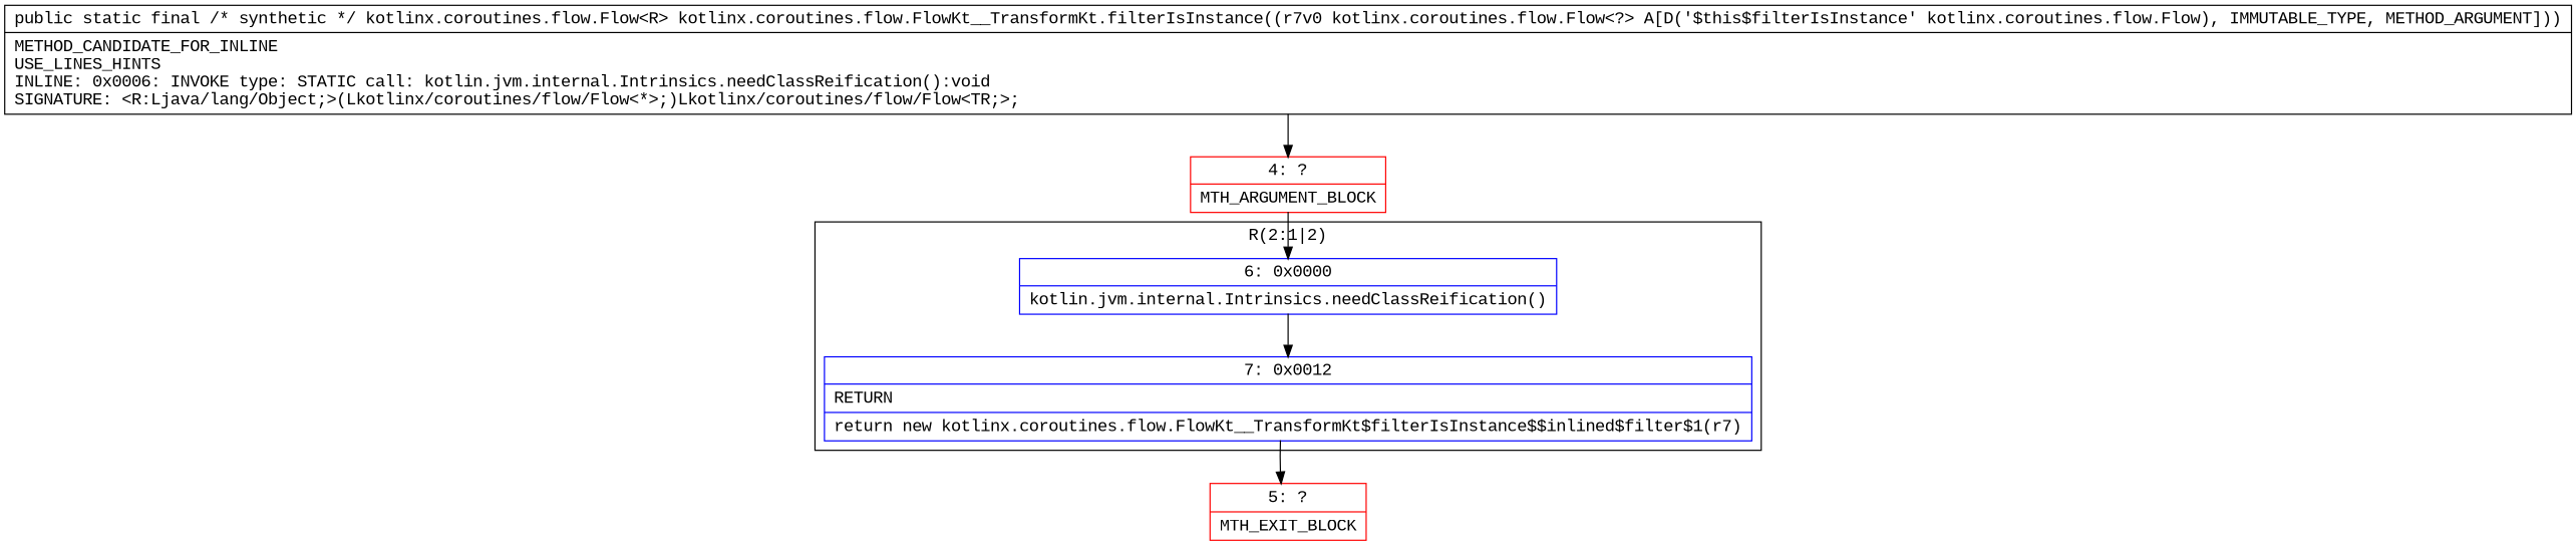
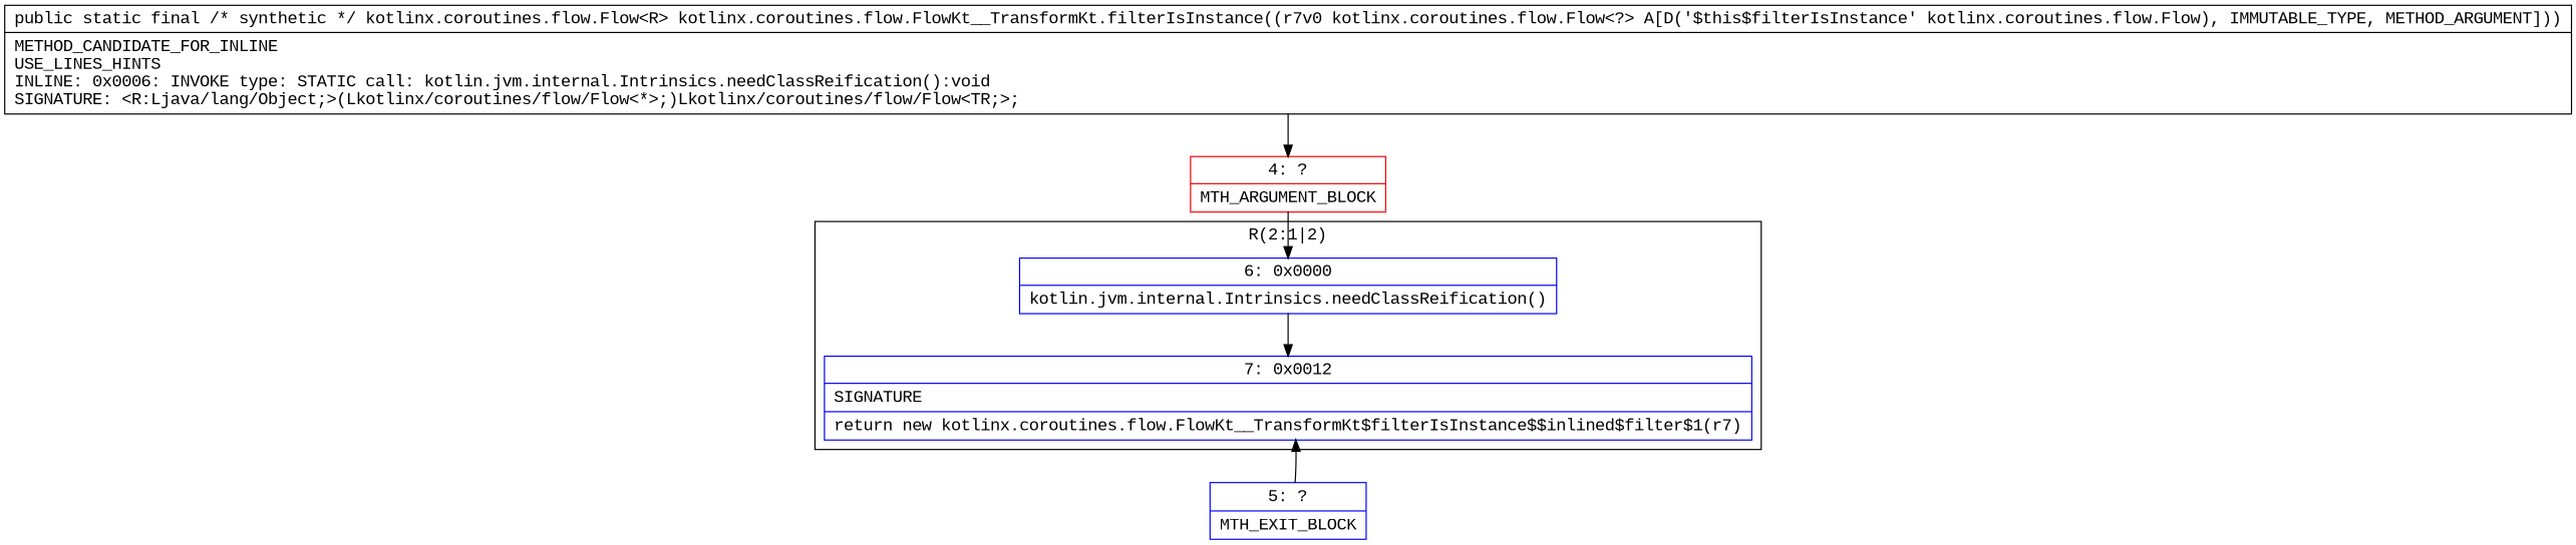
  digraph {
    fontname="Liberation Mono"
    node [color=blue fontname="Liberation Mono" shape=record]
    edge [fontname="Liberation Mono"]
    n1 [label="{6\:\ 0x0000|kotlin.jvm.internal.Intrinsics.needClassReification()\l}"]
-   n2 [label="{7\:\ 0x0012|RETURN\l|return new kotlinx.coroutines.flow.FlowKt__TransformKt$filterIsInstance$$inlined$filter$1(r7)\l}"]
-   n3 [color=red label="{5\:\ ?|MTH_EXIT_BLOCK\l}"]
+   n2 [label="{7\:\ 0x0012|SIGNATURE\l|return new kotlinx.coroutines.flow.FlowKt__TransformKt$filterIsInstance$$inlined$filter$1(r7)\l}"]
+   n3 [label="{5\:\ ?|MTH_EXIT_BLOCK\l}"]
    n4 [color=red label="{4\:\ ?|MTH_ARGUMENT_BLOCK\l}"]
    n5 [label="{public static final \/* synthetic *\/ kotlinx.coroutines.flow.Flow\<R\> kotlinx.coroutines.flow.FlowKt__TransformKt.filterIsInstance((r7v0 kotlinx.coroutines.flow.Flow\<?\> A[D('$this$filterIsInstance' kotlinx.coroutines.flow.Flow), IMMUTABLE_TYPE, METHOD_ARGUMENT]))  | METHOD_CANDIDATE_FOR_INLINE\lUSE_LINES_HINTS\lINLINE: 0x0006: INVOKE   type: STATIC call: kotlin.jvm.internal.Intrinsics.needClassReification():void\lSIGNATURE: \<R:Ljava\/lang\/Object;\>(Lkotlinx\/coroutines\/flow\/Flow\<*\>;)Lkotlinx\/coroutines\/flow\/Flow\<TR;\>;\l}" color=""]
    subgraph cluster_1 {
      label="R(2:1|2)"
      n1
      n2
    }
    n1 -> n2
-   n2 -> n3
+   n3 -> n2
    n4 -> n1
    n5 -> n4
  }
